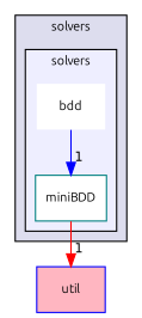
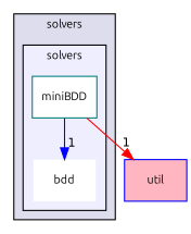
  digraph {
    compound=true
    fontname=Ubuntu
    node [color=teal fillcolor=white fontname=Ubuntu fontsize=10 shape=box style=filled]
    edge [arrowhead=normal fontname=Ubuntu headlabel=1 labeldistance=1.5 labelfontname=Helvetica labelfontsize=10]
    n1 [label=bdd shape=plaintext]
    n2 [label=miniBDD]
    n3 [color=blue fillcolor=lightpink label=util]
    subgraph cluster_1 {
      bgcolor="#ddddee"
      fontsize=10
      label=solvers
      pencolor=black
      subgraph cluster_2 {
        bgcolor="#eeeeff"
        fontsize=10
        label=solvers
        pencolor=black
        n1
        n2
      }
    }
-   n1 -> n2 [color=blue]
+   n2 -> n1 [color=blue]
    n2 -> n3 [color=red]
  }
